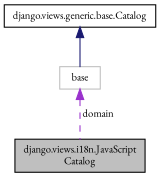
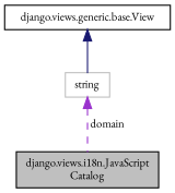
  digraph {
    fontname="EB Garamond"
    node [color=black fillcolor=white fontname="EB Garamond" fontsize=10 shape=record style=filled]
    edge [dir=back fontname="EB Garamond" fontsize=10 labelfontname=Helvetica labelfontsize=10]
    n1 [fillcolor=grey75 fontcolor=black height=0.2 label="django.views.i18n.JavaScript\lCatalog" width=0.4]
-   n2 [height=0.2 label="django.views.generic.base.Catalog" width=0.4]
-   n3 [color=grey75 height=0.2 label=base width=0.4]
+   n2 [height=0.2 label="django.views.generic.base.View" width=0.4]
+   n3 [color=grey75 height=0.2 label=string width=0.4]
    n2 -> n3 [color=midnightblue style=solid]
    n3 -> n1 [color=darkorchid3 label=" domain" style=dashed]
  }
